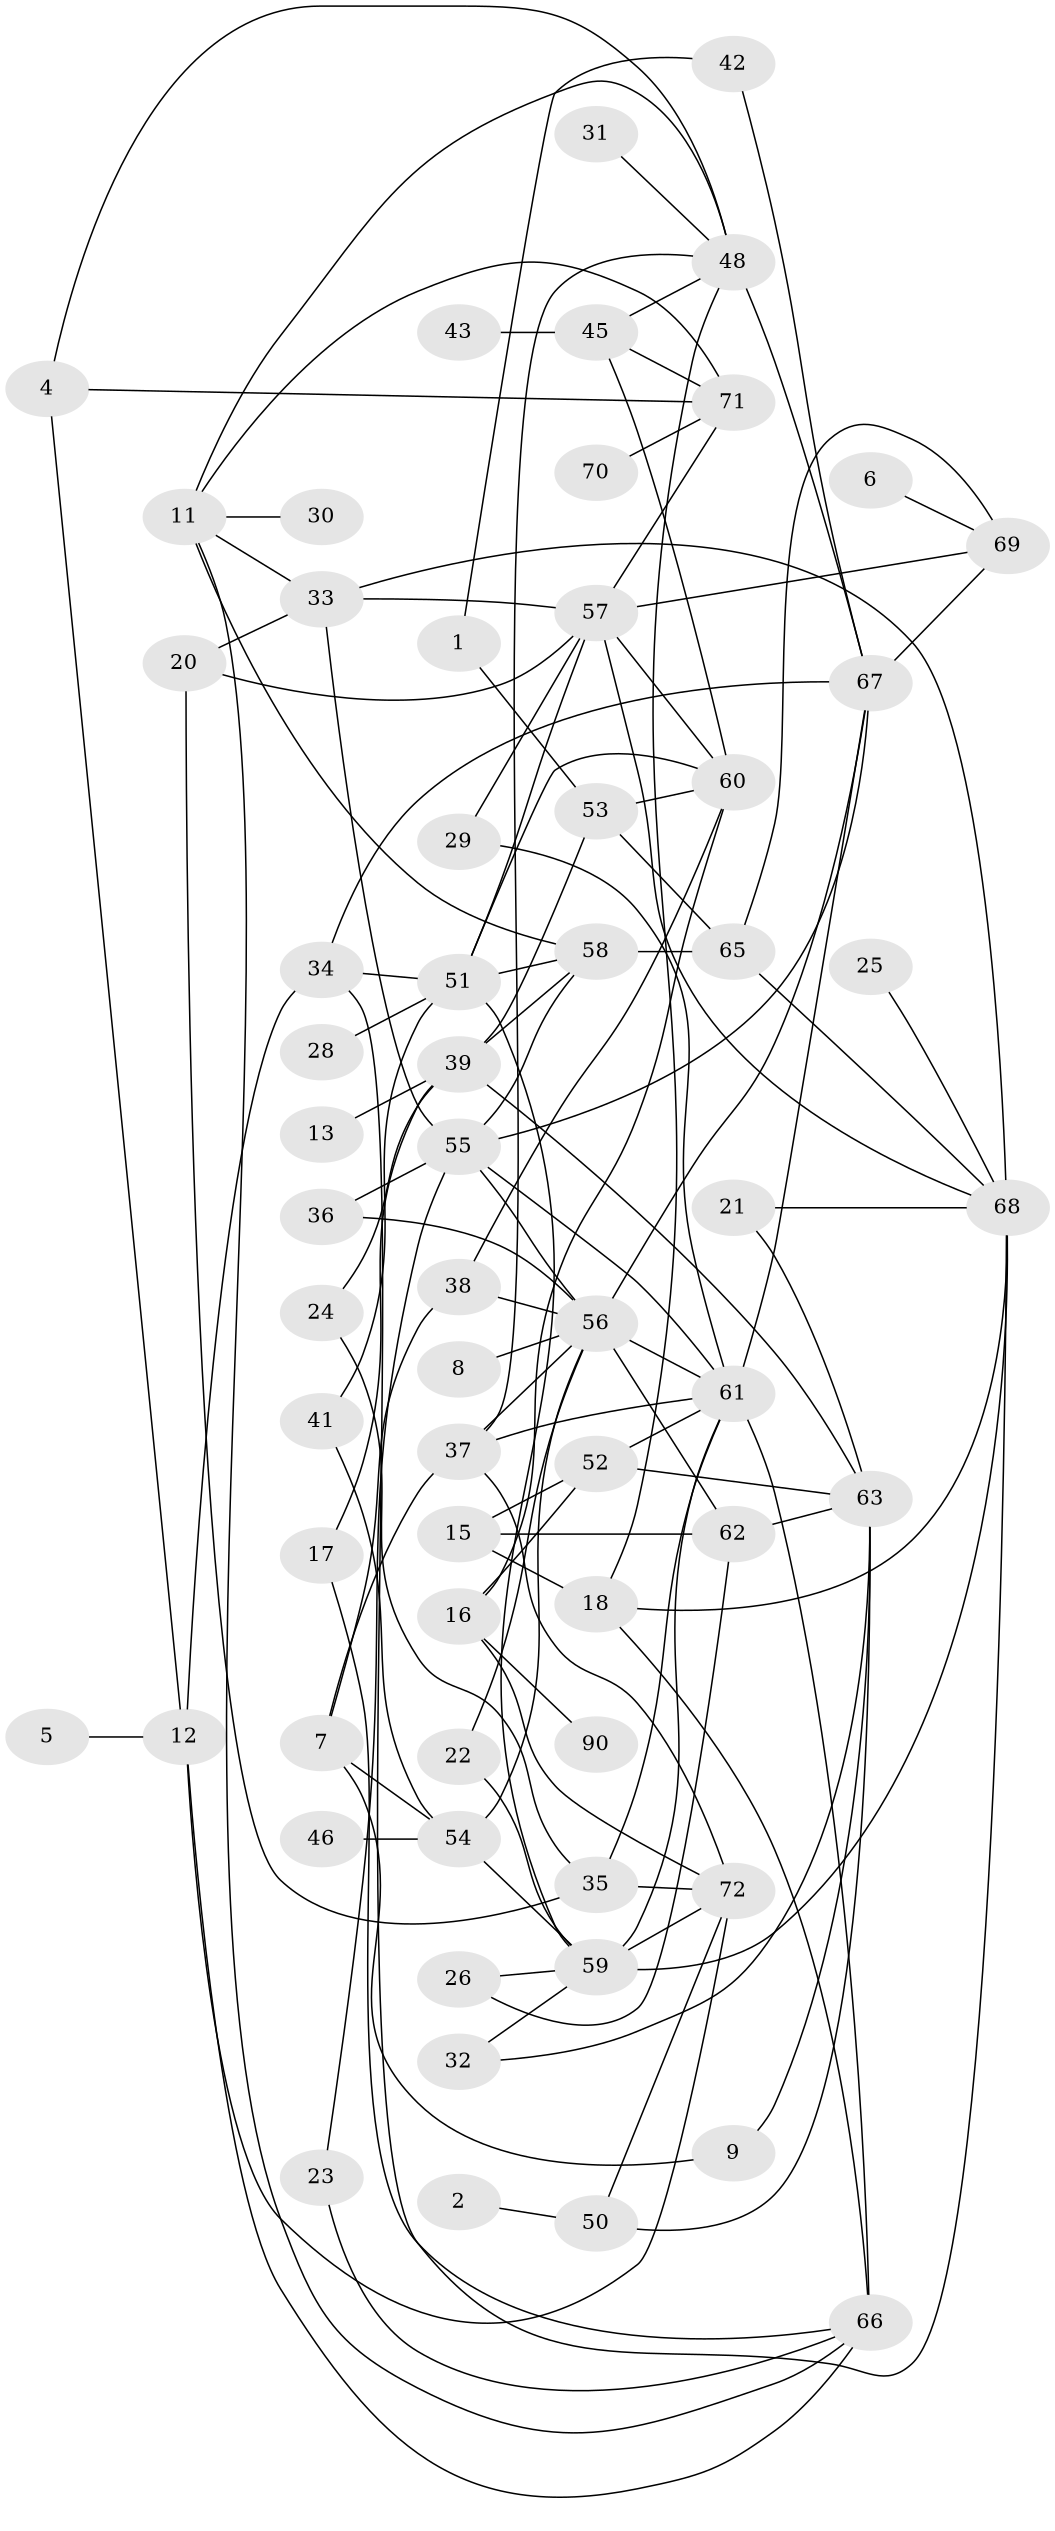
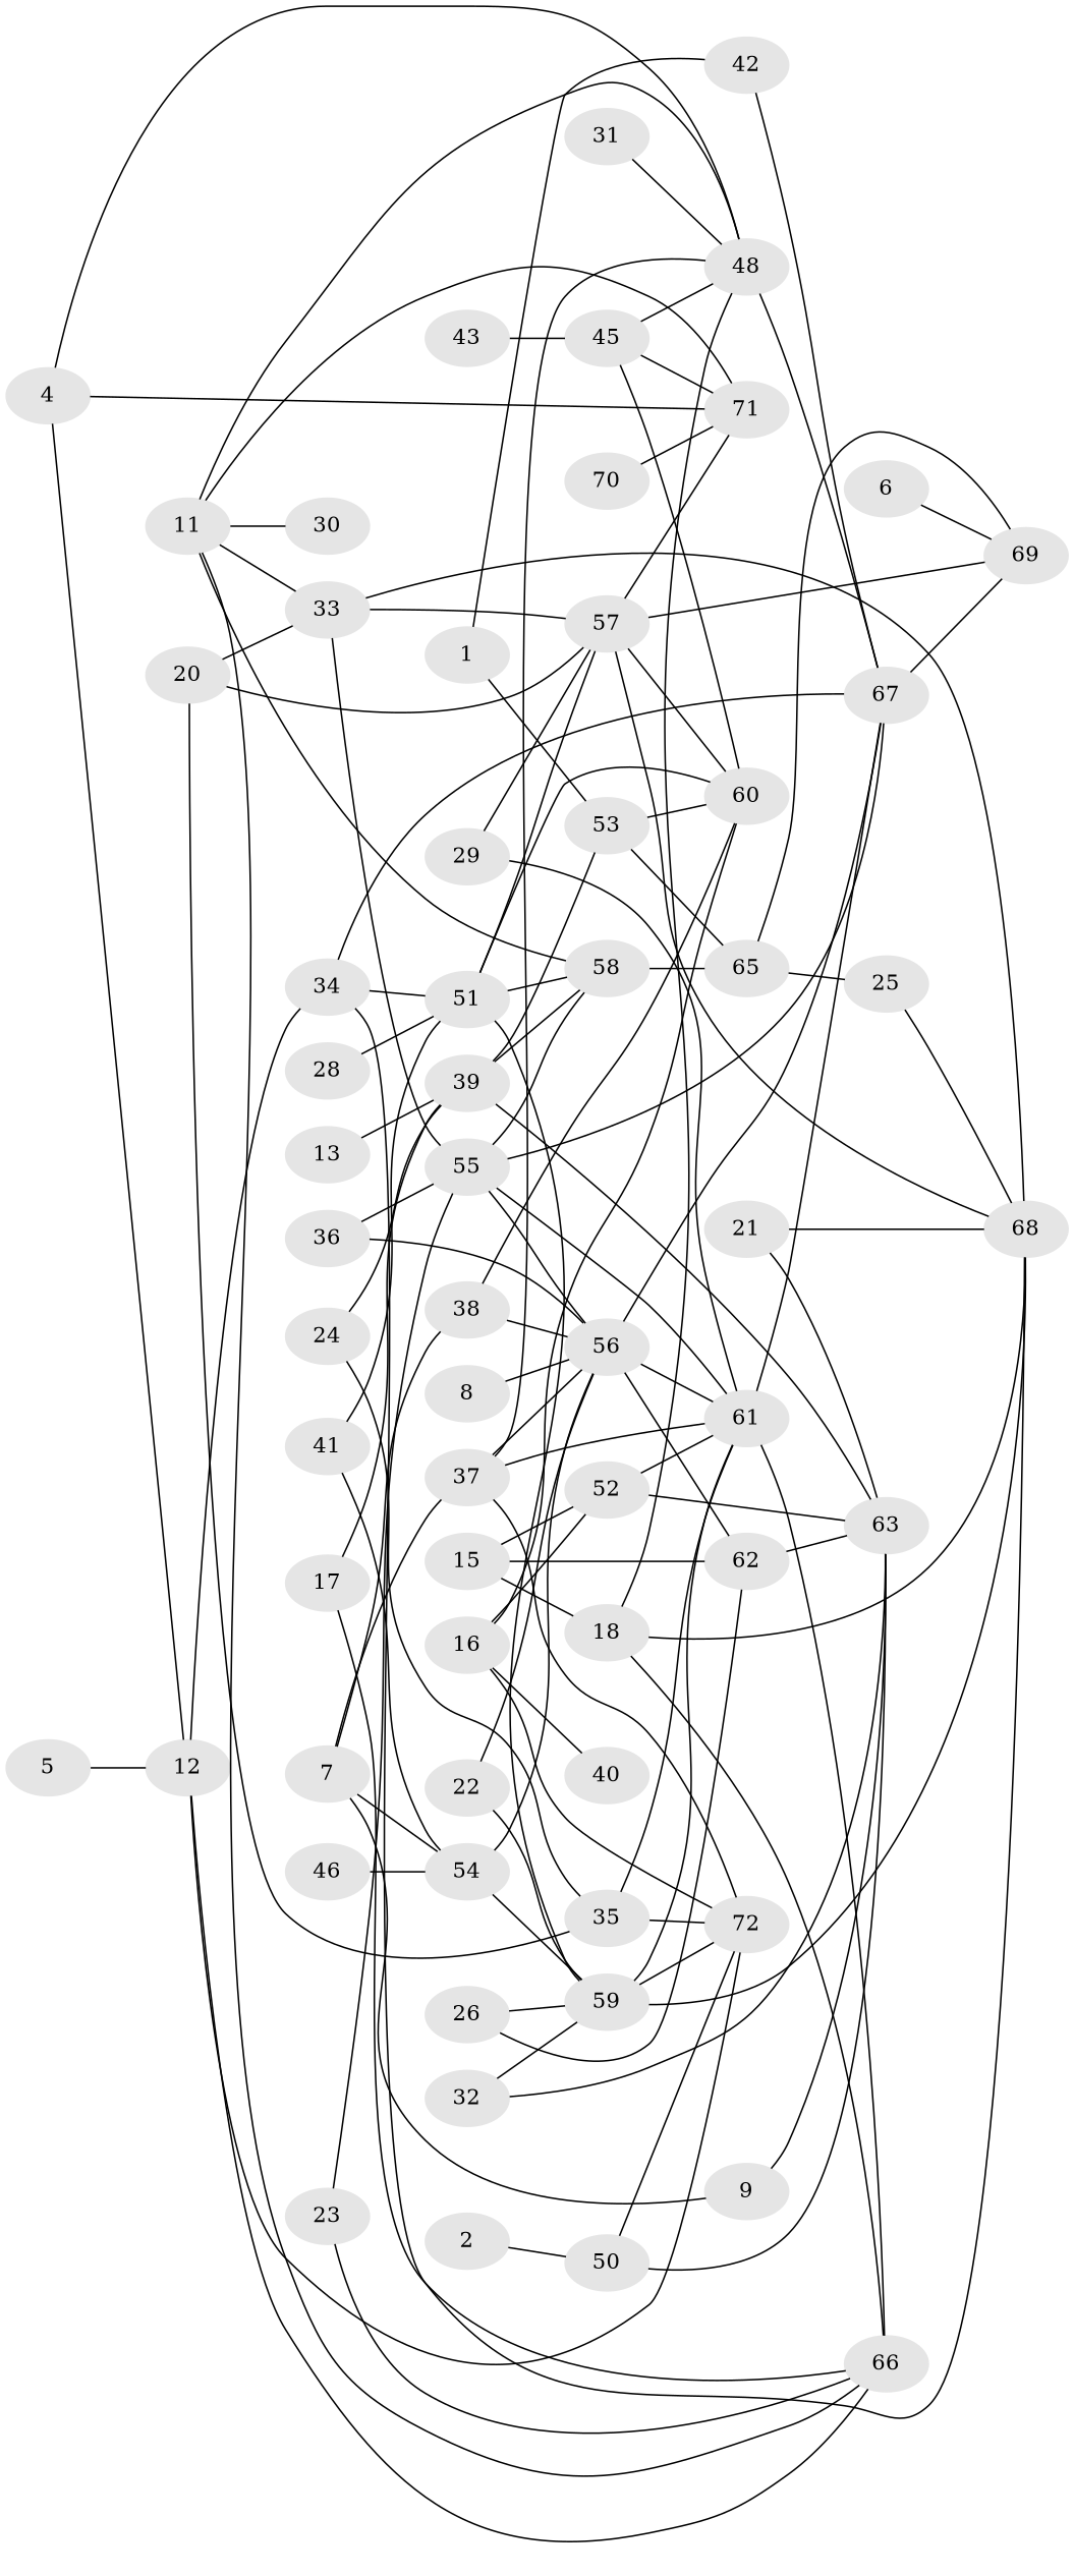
  graph {
    rankdir=LR
    node [color=gray90 style=filled]
    edge [weight=1.0]
    1
    42
    53
    67
    60
    65
    2
    50
    63
    72
    4
    12
    48
    71
    66
    34
    5
    6
    69
    7
    9
    37
    38
    54
    56
    61
    59
    8
    62
    11
    30
    33
    58
    55
    68
    57
    51
    13
    39
    15
    18
    52
    16
-   40 [label=90]
+   40
    17
    29
    36
    20
    35
    21
    22
    23
    24
    25
    26
    28
    31
    32
    41
    43
    45
    46
    70
    1 -- 42
    1 -- 53
    42 -- 67
    53 -- 60
    53 -- 65
    67 -- 69
    65 -- 69
-   65 -- 68
+   65 -- 25
    2 -- 50
    50 -- 63
    50 -- 72
    4 -- 12
    4 -- 48
    4 -- 71
    12 -- 72
    12 -- 66
    12 -- 34
    48 -- 67
    34 -- 67
    34 -- 68 [weight=2.0]
    34 -- 51
    5 -- 12
    6 -- 69
    7 -- 9
    7 -- 37
    7 -- 38
    7 -- 54
    9 -- 63
    37 -- 72
    37 -- 48
    37 -- 56
    37 -- 61
    38 -- 60
    38 -- 56
    54 -- 56
    54 -- 59
    56 -- 67
    56 -- 61
    56 -- 62
    61 -- 67
    61 -- 66
    59 -- 72
    59 -- 61
    59 -- 68
    8 -- 56
    62 -- 63
    11 -- 48
    11 -- 71
    11 -- 66
    11 -- 30
    11 -- 33
    11 -- 58
    33 -- 55
    33 -- 68
    33 -- 57
    58 -- 65
    55 -- 67
    55 -- 56
    55 -- 61
    55 -- 58
    57 -- 60
    57 -- 71
    57 -- 69
    57 -- 68
    51 -- 60
    51 -- 59 [weight=2.0]
    51 -- 58
    51 -- 57
    13 -- 39
    39 -- 53
    39 -- 63
    39 -- 58 [weight=2.0]
    15 -- 62
    15 -- 18
    15 -- 52
    18 -- 48
    18 -- 66
    18 -- 68
    52 -- 63 [weight=2.0]
    52 -- 61
    16 -- 60
    16 -- 72
    16 -- 52
    16 -- 40
    17 -- 66
    17 -- 39
    29 -- 61
    29 -- 57
    36 -- 56
    36 -- 55
    20 -- 33 [weight=2.0]
    20 -- 57
    20 -- 35
    35 -- 72
    35 -- 61
    21 -- 63
    21 -- 68
    22 -- 56
    22 -- 59
    23 -- 66
    23 -- 55
    24 -- 39
    24 -- 35
    25 -- 68
    26 -- 59
    26 -- 62
    28 -- 51
    31 -- 48
    32 -- 63
    32 -- 59
    41 -- 54
    41 -- 51
    43 -- 45
    45 -- 60
    45 -- 48
    45 -- 71
    46 -- 54
    70 -- 71
  }
